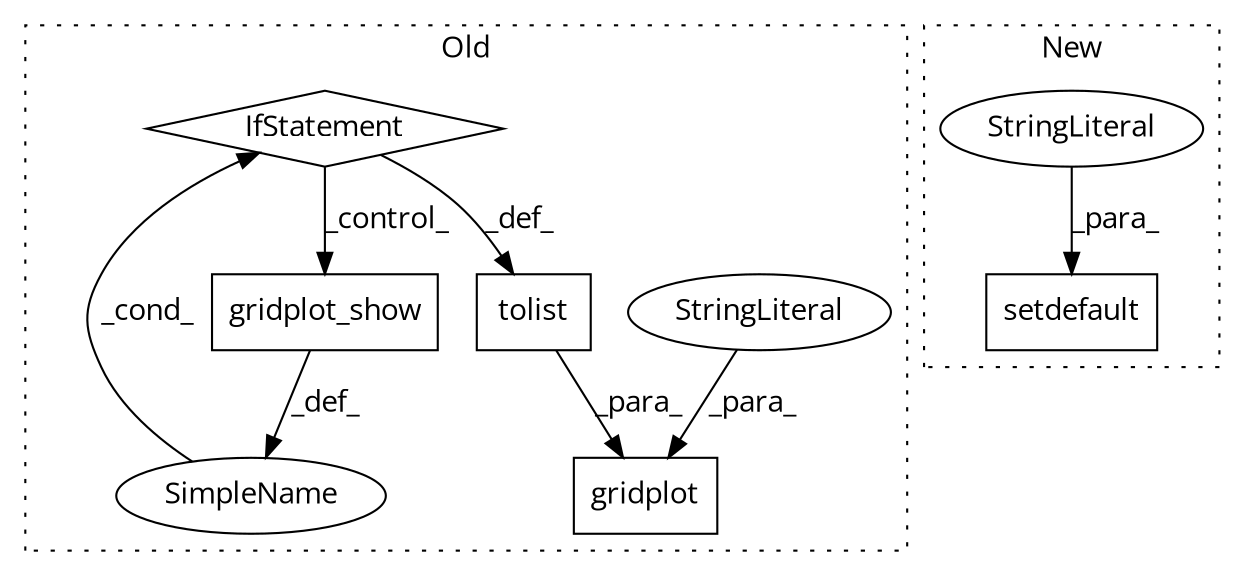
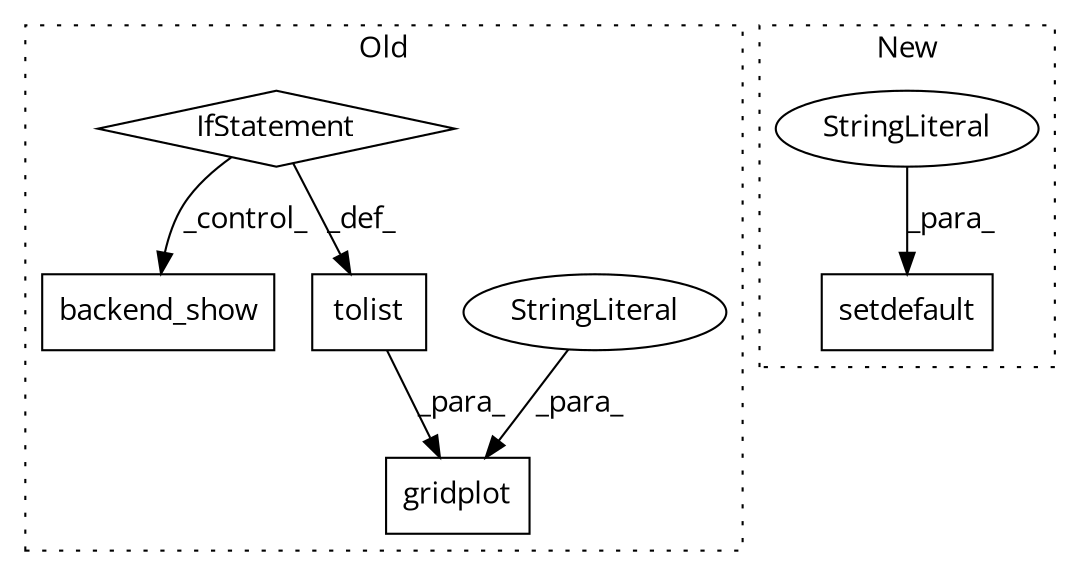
  digraph {
    fontname="Open Sans"
    node [a=32 fontname="Open Sans" l=8 shape=box]
    edge [fontname="Open Sans"]
    n1 [l="9,1" label=gridplot s="3907,3935"]
-   n2 [l="13,1" label=gridplot_show s="3857,3874"]
+   n2 [l="13,1" label=backend_show s="3857,3874"]
    n3 [a=45 l=7 label=StringLiteral s=3928 shape=ellipse]
-   n4 [a=42 label=SimpleName shape=ellipse l=""]
    n5 [label=tolist s=3919]
    n6 [a=25 l="4,2" label=IfStatement s="3853,3875" shape=diamond]
    n7 [l="11,1" label=setdefault s="1390,1431"]
    n8 [a=45 label=StringLiteral s=1401 shape=ellipse]
    subgraph cluster_1 {
      label=Old
      style=dotted
      n1
      n2
      n3
-     n4
      n5
      n6
    }
    subgraph cluster_2 {
      label=New
      style=dotted
      n7
      n8
    }
-   n2 -> n4 [label=_def_]
    n3 -> n1 [label=_para_]
-   n4 -> n6 [label=_cond_]
    n5 -> n1 [label=_para_]
    n6 -> n2 [label=_control_]
    n6 -> n5 [label=_def_]
    n8 -> n7 [label=_para_]
  }
